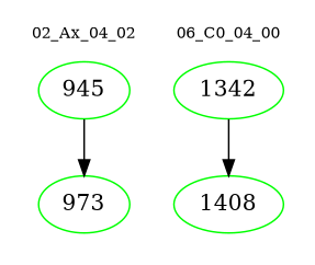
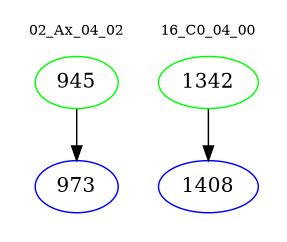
  digraph {
    node [color=green]
    edge [color=black]
    n1 [label=945]
-   n2 [label=973]
+   n2 [color=blue label=973]
    n3 [label=1342]
-   n4 [label=1408]
+   n4 [color=blue label=1408]
    subgraph cluster_1 {
      color=white
      fontsize=10
      label="02_Ax_04_02"
      n1
      n2
    }
    subgraph cluster_2 {
      color=white
      fontsize=10
-     label="06_C0_04_00"
+     label="16_C0_04_00"
      n3
      n4
    }
    n1 -> n2
    n3 -> n4
  }
